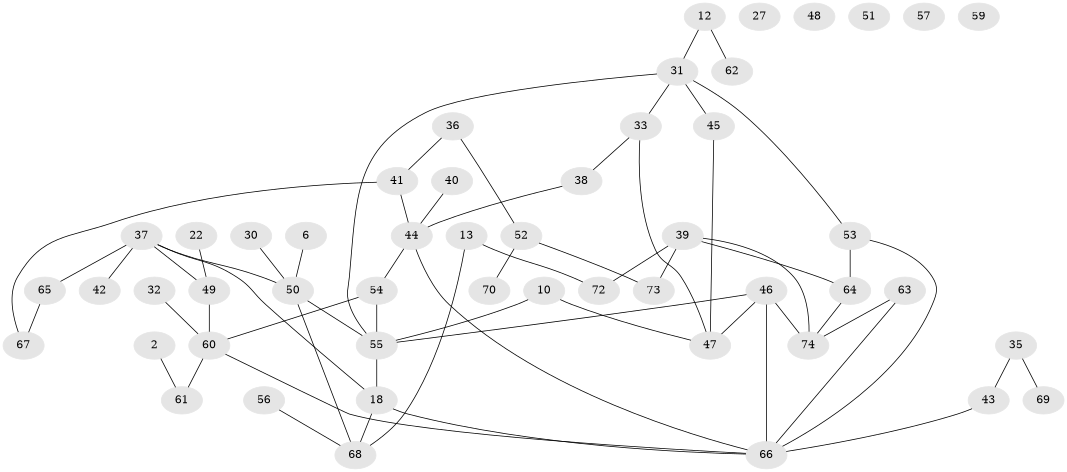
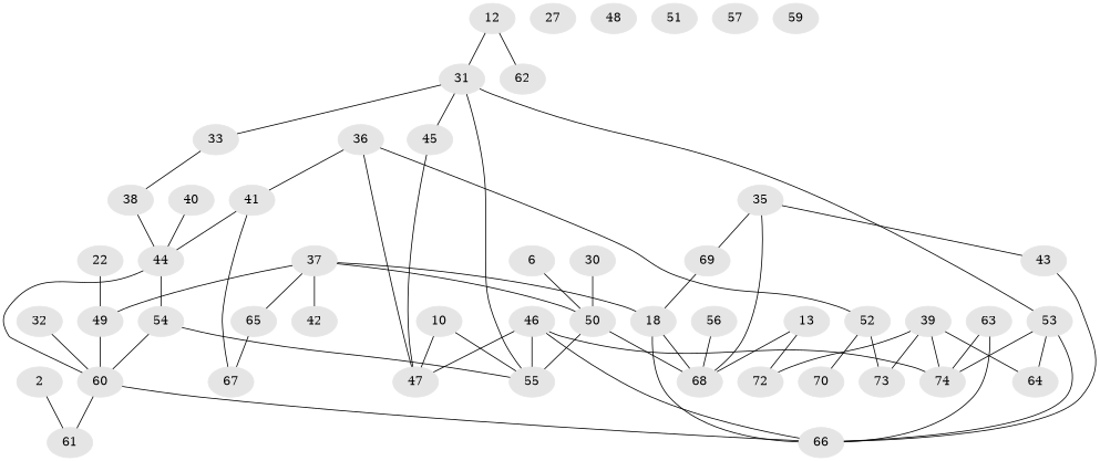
  graph {
    node [color=gray90 style=filled]
    2
    61
    50 [super="+21"]
    55 [super="+25+24"]
    68
    6
    10
    47
    n9 [label=18]
    31 [super="+7+23"]
    33
    45
    53
    12
    62
    13
    72 [super="+1"]
    49 [super="+19+15+14+4"]
    60 [super="+11+17"]
    22
    27
    30
    38
    64
    74 [super="+29+5"]
    66 [super="+16"]
    32
    40
    44
    35
    43
    69
    41 [super="+3+26"]
    67
    36
    52
    73
    70
    37 [super="+28"]
    42
    65
    54
    39 [super="+34"]
    46 [super="+18"]
    48
    51
    56
    57
    59
    63
    2 -- 61
    50 -- 55
    50 -- 68
-   55 -- n9
+   69 -- n9
    6 -- 50
    10 -- 55
    10 -- 47
    n9 -- 68
    n9 -- 66
    31 -- 55
    31 -- 33
    31 -- 45
    31 -- 53
    33 -- 38
    45 -- 47
    53 -- 64
-   64 -- 74
+   53 -- 74
    53 -- 66
    12 -- 31
    12 -- 62
    13 -- 68
    13 -- 72
    49 -- 60
    60 -- 61
    60 -- 66
    22 -- 49
    30 -- 50 [weight=2]
    38 -- 44
    32 -- 60
    40 -- 44
-   44 -- 66
+   44 -- 60
    44 -- 54
+   35 -- 68
    35 -- 43
    35 -- 69
    43 -- 66
    41 -- 44
    41 -- 67
-   33 -- 47
+   36 -- 47
    36 -- 41
    36 -- 52
    52 -- 73
    52 -- 70
    37 -- 50
    37 -- n9
    37 -- 49
    37 -- 42
    37 -- 65
    65 -- 67
    54 -- 55
    54 -- 60
    39 -- 72
    39 -- 64
    39 -- 74
    39 -- 73
    46 -- 55 [weight=3]
    46 -- 47
    46 -- 74 [weight=2]
    46 -- 66
    56 -- 68
    63 -- 74
    63 -- 66
  }
